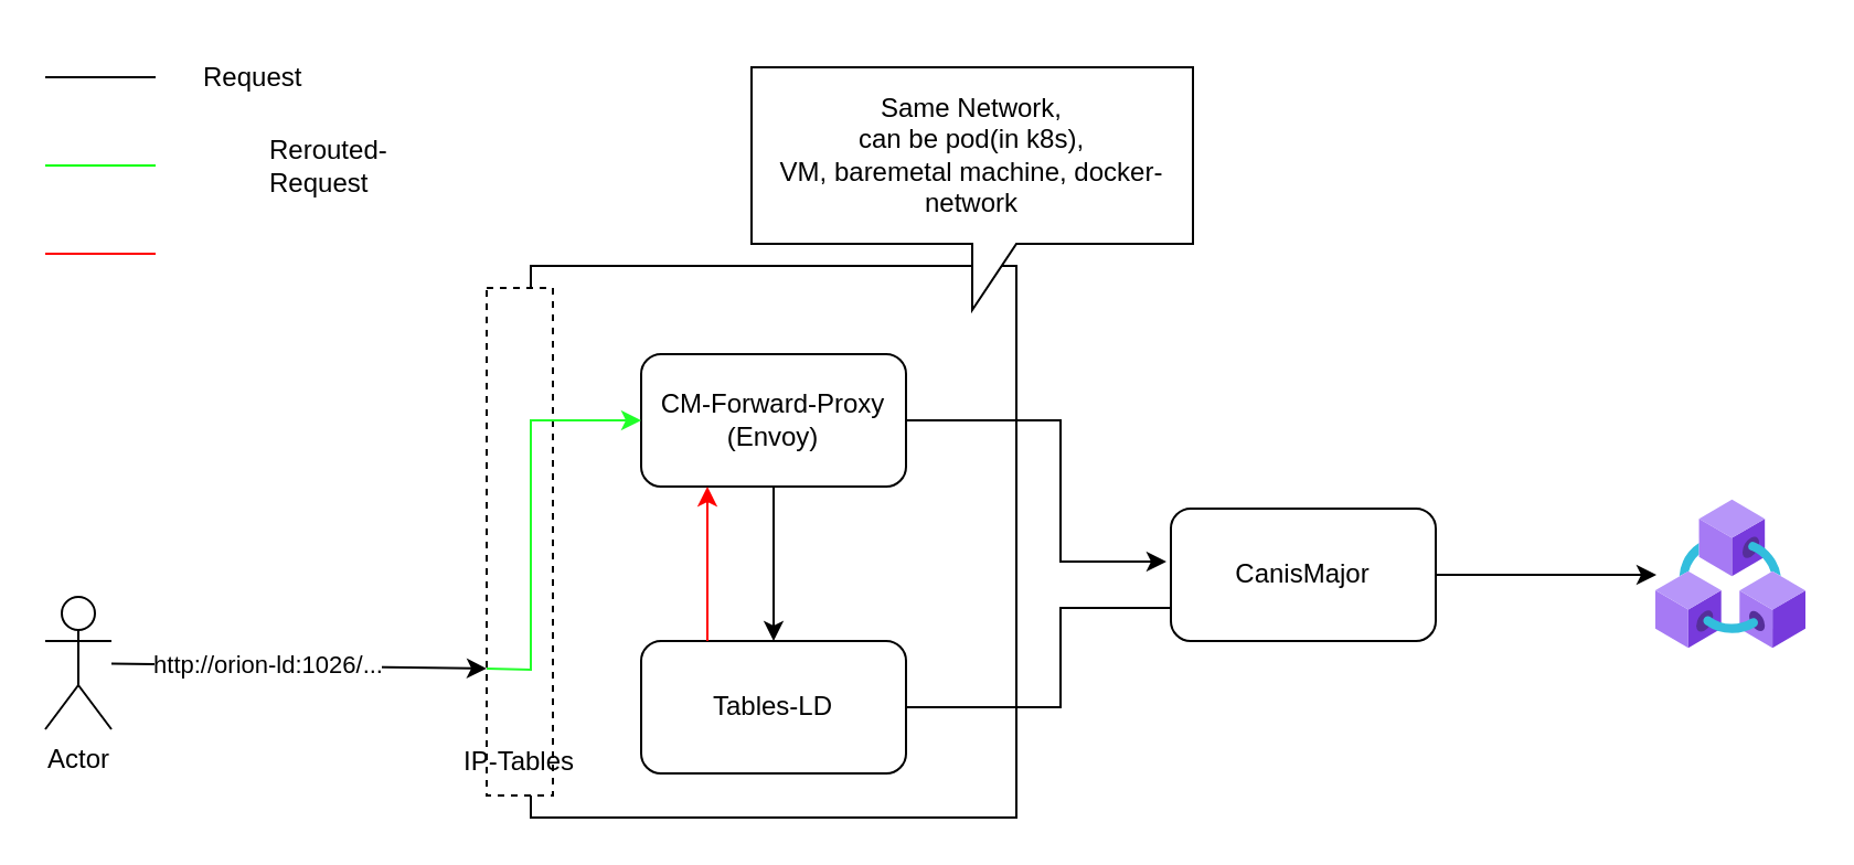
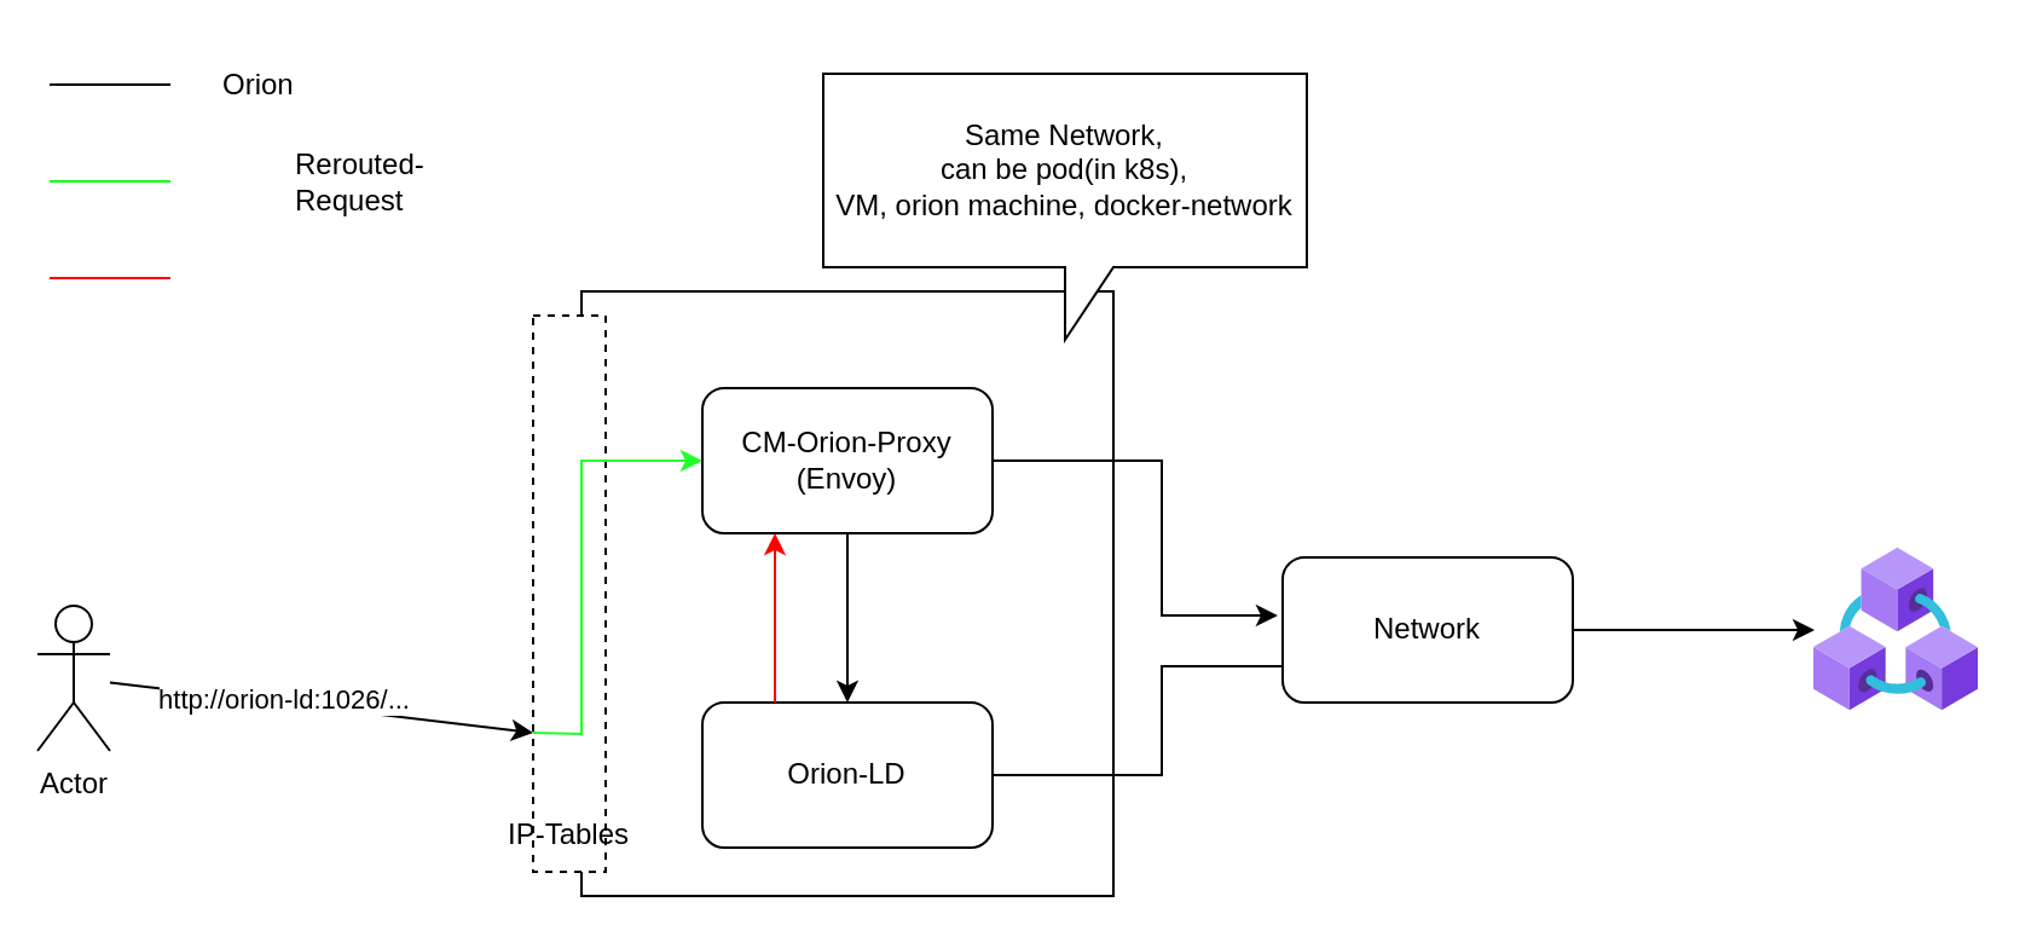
  <mxCell id="0" />
  <mxCell id="1" parent="0" />
  <mxCell id="2" value="" style="rounded=0;whiteSpace=wrap;html=1;" vertex="1" parent="1"><mxGeometry x="240" y="120" width="220" height="250" as="geometry" /></mxCell>
  <mxCell id="3" value="" style="group" vertex="1" connectable="0" parent="1"><mxGeometry x="290" y="140" width="138" height="80" as="geometry" /></mxCell>
- <mxCell id="4" value="&lt;div&gt;CM-Forward-Proxy&lt;/div&gt;&lt;div&gt;(Envoy)&lt;br&gt;&lt;/div&gt;" style="rounded=1;whiteSpace=wrap;html=1;" vertex="1" parent="3"><mxGeometry y="20" width="120" height="60" as="geometry" /></mxCell>
+ <mxCell id="4" value="&lt;div&gt;CM-Orion-Proxy&lt;/div&gt;&lt;div&gt;(Envoy)&lt;br&gt;&lt;/div&gt;" style="rounded=1;whiteSpace=wrap;html=1;" vertex="1" parent="3"><mxGeometry y="20" width="120" height="60" as="geometry" /></mxCell>
  <mxCell id="5" value="" style="shape=image;html=1;verticalAlign=top;verticalLabelPosition=bottom;labelBackgroundColor=#ffffff;imageAspect=0;aspect=fixed;image=https://cdn0.iconfinder.com/data/icons/social-media-2104/24/social_media_social_media_logo_docker-128.png" vertex="1" parent="3"><mxGeometry x="100" width="38" height="38" as="geometry" /></mxCell>
  <mxCell id="6" value="" style="group" vertex="1" connectable="0" parent="1"><mxGeometry x="530" y="210" width="138" height="80" as="geometry" /></mxCell>
- <mxCell id="7" value="&lt;div&gt;CanisMajor&lt;/div&gt;" style="rounded=1;whiteSpace=wrap;html=1;" vertex="1" parent="6"><mxGeometry y="20" width="120" height="60" as="geometry" /></mxCell>
+ <mxCell id="7" value="&lt;div&gt;Network&lt;/div&gt;" style="rounded=1;whiteSpace=wrap;html=1;" vertex="1" parent="6"><mxGeometry y="20" width="120" height="60" as="geometry" /></mxCell>
  <mxCell id="8" value="" style="shape=image;html=1;verticalAlign=top;verticalLabelPosition=bottom;labelBackgroundColor=#ffffff;imageAspect=0;aspect=fixed;image=https://cdn0.iconfinder.com/data/icons/social-media-2104/24/social_media_social_media_logo_docker-128.png" vertex="1" parent="6"><mxGeometry x="100" width="38" height="38" as="geometry" /></mxCell>
  <mxCell id="9" value="" style="group" vertex="1" connectable="0" parent="1"><mxGeometry x="290" y="270" width="138" height="80" as="geometry" /></mxCell>
- <mxCell id="10" value="&lt;div&gt;Tables-LD&lt;/div&gt;" style="rounded=1;whiteSpace=wrap;html=1;" vertex="1" parent="9"><mxGeometry y="20" width="120" height="60" as="geometry" /></mxCell>
+ <mxCell id="10" value="&lt;div&gt;Orion-LD&lt;/div&gt;" style="rounded=1;whiteSpace=wrap;html=1;" vertex="1" parent="9"><mxGeometry y="20" width="120" height="60" as="geometry" /></mxCell>
  <mxCell id="11" value="" style="shape=image;html=1;verticalAlign=top;verticalLabelPosition=bottom;labelBackgroundColor=#ffffff;imageAspect=0;aspect=fixed;image=https://cdn0.iconfinder.com/data/icons/social-media-2104/24/social_media_social_media_logo_docker-128.png" vertex="1" parent="9"><mxGeometry x="100" width="38" height="38" as="geometry" /></mxCell>
- <mxCell id="12" value="&lt;div&gt;Same Network,&lt;/div&gt;&lt;div&gt;can be pod(in k8s),&lt;/div&gt;&lt;div&gt;VM, baremetal machine, docker-network&lt;br&gt;&lt;/div&gt;" style="shape=callout;whiteSpace=wrap;html=1;perimeter=calloutPerimeter;" vertex="1" parent="1"><mxGeometry x="340" y="30" width="200" height="110" as="geometry" /></mxCell>
+ <mxCell id="12" value="&lt;div&gt;Same Network,&lt;/div&gt;&lt;div&gt;can be pod(in k8s),&lt;/div&gt;&lt;div&gt;VM, orion machine, docker-network&lt;br&gt;&lt;/div&gt;" style="shape=callout;whiteSpace=wrap;html=1;perimeter=calloutPerimeter;" vertex="1" parent="1"><mxGeometry x="340" y="30" width="200" height="110" as="geometry" /></mxCell>
  <mxCell id="13" value="" style="rounded=0;whiteSpace=wrap;html=1;dashed=1;" vertex="1" parent="1"><mxGeometry x="220" y="130" width="30" height="230" as="geometry" /></mxCell>
- <mxCell id="14" value="Actor" style="shape=umlActor;verticalLabelPosition=bottom;verticalAlign=top;html=1;outlineConnect=0;" vertex="1" parent="1"><mxGeometry x="20" y="270" width="30" height="60" as="geometry" /></mxCell>
+ <mxCell id="14" value="Actor" style="shape=umlActor;verticalLabelPosition=bottom;verticalAlign=top;html=1;outlineConnect=0;" vertex="1" parent="1"><mxGeometry x="15" y="250" width="30" height="60" as="geometry" /></mxCell>
  <mxCell id="15" value="" style="endArrow=classic;html=1;rounded=0;entryX=0;entryY=0.75;entryDx=0;entryDy=0;" edge="1" parent="1" source="14" target="13"><mxGeometry width="50" height="50" relative="1" as="geometry"><mxPoint x="40" y="280" as="sourcePoint" /><mxPoint x="-40" y="180" as="targetPoint" /></mxGeometry></mxCell>
  <mxCell id="16" value="http://orion-ld:1026/..." style="edgeLabel;html=1;align=center;verticalAlign=middle;resizable=0;points=[];" vertex="1" connectable="0" parent="15"><mxGeometry x="-0.283" y="3" relative="1" as="geometry"><mxPoint x="9" y="2" as="offset" /></mxGeometry></mxCell>
  <mxCell id="17" value="" style="endArrow=classic;html=1;rounded=0;exitX=0;exitY=0.75;exitDx=0;exitDy=0;entryX=0;entryY=0.5;entryDx=0;entryDy=0;strokeColor=#21FF29;" edge="1" parent="1" source="13" target="4"><mxGeometry width="50" height="50" relative="1" as="geometry"><mxPoint x="30" y="160" as="sourcePoint" /><mxPoint x="80" y="110" as="targetPoint" /><Array as="points"><mxPoint x="240" y="303" /><mxPoint x="240" y="190" /></Array></mxGeometry></mxCell>
  <mxCell id="18" value="" style="endArrow=classic;html=1;rounded=0;strokeColor=#000000;exitX=1;exitY=0.5;exitDx=0;exitDy=0;entryX=-0.017;entryY=0.4;entryDx=0;entryDy=0;entryPerimeter=0;" edge="1" parent="1" source="4" target="7"><mxGeometry width="50" height="50" relative="1" as="geometry"><mxPoint x="530" y="450" as="sourcePoint" /><mxPoint x="580" y="400" as="targetPoint" /><Array as="points"><mxPoint x="480" y="190" /><mxPoint x="480" y="254" /></Array></mxGeometry></mxCell>
  <mxCell id="19" value="" style="endArrow=classic;html=1;rounded=0;strokeColor=#000000;exitX=0.5;exitY=1;exitDx=0;exitDy=0;entryX=0.5;entryY=0;entryDx=0;entryDy=0;" edge="1" parent="1" source="4" target="10"><mxGeometry width="50" height="50" relative="1" as="geometry"><mxPoint x="540" y="420" as="sourcePoint" /><mxPoint x="590" y="370" as="targetPoint" /></mxGeometry></mxCell>
  <mxCell id="20" value="" style="endArrow=none;html=1;rounded=0;strokeColor=#000000;exitX=0;exitY=0.75;exitDx=0;exitDy=0;entryX=1;entryY=0.5;entryDx=0;entryDy=0;" edge="1" parent="1" source="7" target="10"><mxGeometry width="50" height="50" relative="1" as="geometry"><mxPoint x="530" y="390" as="sourcePoint" /><mxPoint x="580" y="340" as="targetPoint" /><Array as="points"><mxPoint x="480" y="275" /><mxPoint x="480" y="320" /></Array></mxGeometry></mxCell>
  <mxCell id="21" value="" style="aspect=fixed;html=1;points=[];align=center;image;fontSize=12;image=img/lib/azure2/blockchain/Azure_Blockchain_Service.svg;" vertex="1" parent="1"><mxGeometry x="750" y="226" width="68" height="68" as="geometry" /></mxCell>
  <mxCell id="22" value="" style="endArrow=classic;html=1;rounded=0;strokeColor=#000000;exitX=1;exitY=0.5;exitDx=0;exitDy=0;" edge="1" parent="1" source="7" target="21"><mxGeometry width="50" height="50" relative="1" as="geometry"><mxPoint x="640" y="400" as="sourcePoint" /><mxPoint x="690" y="350" as="targetPoint" /></mxGeometry></mxCell>
  <mxCell id="23" value="" style="endArrow=classic;html=1;rounded=0;strokeColor=#FF0000;exitX=0.25;exitY=0;exitDx=0;exitDy=0;entryX=0.25;entryY=1;entryDx=0;entryDy=0;" edge="1" parent="1" source="10" target="4"><mxGeometry width="50" height="50" relative="1" as="geometry"><mxPoint x="140" y="530" as="sourcePoint" /><mxPoint x="190" y="480" as="targetPoint" /></mxGeometry></mxCell>
  <mxCell id="24" value="" style="endArrow=none;html=1;rounded=0;strokeColor=#000000;" edge="1" parent="1"><mxGeometry width="50" height="50" relative="1" as="geometry"><mxPoint x="20" y="34.5" as="sourcePoint" /><mxPoint x="70" y="34.5" as="targetPoint" /></mxGeometry></mxCell>
  <mxCell id="25" value="" style="endArrow=none;html=1;rounded=0;strokeColor=#08FF08;" edge="1" parent="1"><mxGeometry width="50" height="50" relative="1" as="geometry"><mxPoint x="20" y="74.5" as="sourcePoint" /><mxPoint x="70" y="74.5" as="targetPoint" /></mxGeometry></mxCell>
  <mxCell id="26" value="" style="endArrow=none;html=1;rounded=0;strokeColor=#FF0000;" edge="1" parent="1"><mxGeometry width="50" height="50" relative="1" as="geometry"><mxPoint x="20" y="114.5" as="sourcePoint" /><mxPoint x="70" y="114.5" as="targetPoint" /><Array as="points"><mxPoint x="50" y="114.5" /></Array></mxGeometry></mxCell>
- <mxCell id="27" value="&lt;div align=&quot;left&quot;&gt;Request&lt;/div&gt;" style="text;html=1;strokeColor=none;fillColor=none;align=left;verticalAlign=middle;whiteSpace=wrap;rounded=0;" vertex="1" parent="1"><mxGeometry y="20" width="60" height="30" as="geometry" x="90" /></mxCell>
+ <mxCell id="27" value="&lt;div align=&quot;left&quot;&gt;Orion&lt;/div&gt;" style="text;html=1;strokeColor=none;fillColor=none;align=left;verticalAlign=middle;whiteSpace=wrap;rounded=0;" vertex="1" parent="1"><mxGeometry y="20" width="60" height="30" as="geometry" x="90" /></mxCell>
  <mxCell id="28" value="&lt;div align=&quot;left&quot;&gt;Rerouted-Request&lt;/div&gt;" style="text;html=1;strokeColor=none;fillColor=none;align=left;verticalAlign=middle;whiteSpace=wrap;rounded=0;" vertex="1" parent="1"><mxGeometry x="120" y="60" width="100" height="30" as="geometry" /></mxCell>
  <mxCell id="29" value="IP-Tables" style="text;html=1;strokeColor=none;fillColor=none;align=center;verticalAlign=middle;whiteSpace=wrap;rounded=0;" vertex="1" parent="1"><mxGeometry x="205" y="330" width="60" height="30" as="geometry" /></mxCell>
